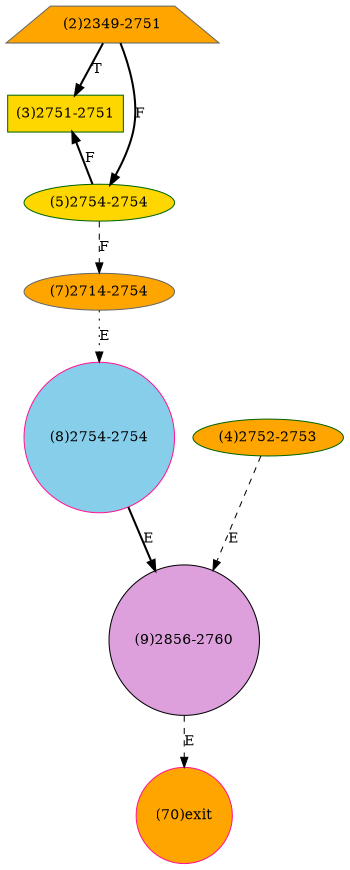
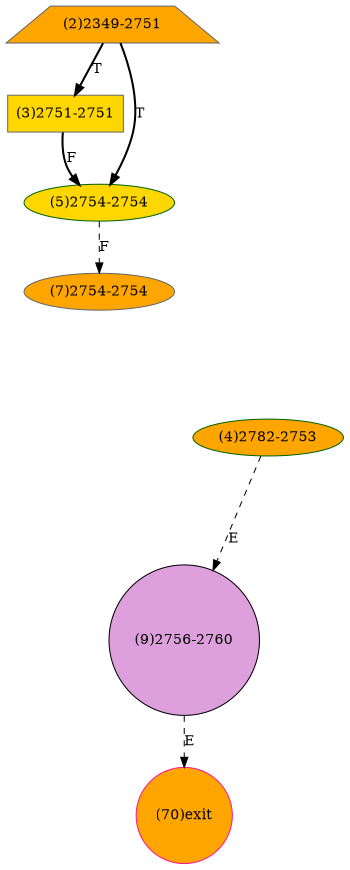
  digraph {
    node [color=darkgreen fillcolor=orange shape=ellipse style=filled]
    edge [style=bold]
    n1 [color=gray40 label="(2)2349-2751" shape=trapezium]
-   n2 [fillcolor=gold label="(3)2751-2751" shape=box]
+   n2 [color=gray40 fillcolor=gold label="(3)2751-2751" shape=box]
    n3 [fillcolor=gold label="(5)2754-2754"]
-   n4 [color=gray40 label="(7)2714-2754"]
-   n5 [label="(4)2752-2753"]
-   n6 [color=black fillcolor=plum label="(9)2856-2760" shape=circle]
+   n4 [color=gray40 label="(7)2754-2754"]
+   n5 [label="(4)2782-2753"]
+   n6 [color=black fillcolor=plum label="(9)2756-2760" shape=circle]
    n7 [color=deeppink label="(70)exit" shape=circle]
-   n8 [color=deeppink fillcolor=skyblue label="(8)2754-2754" shape=circle]
    n1 -> n2 [label=T]
-   n1 -> n3 [label=F]
-   n3 -> n2 [label=F]
+   n1 -> n3 [label=T]
+   n2 -> n3 [label=F]
    n3 -> n4 [label=F style=dashed]
-   n4 -> n8 [label=E style=dotted]
    n5 -> n6 [label=E style=dashed]
    n6 -> n7 [label=E style=dashed]
-   n8 -> n6 [label=E]
  }
